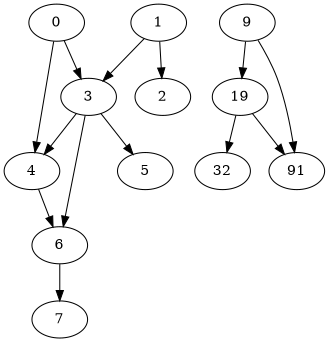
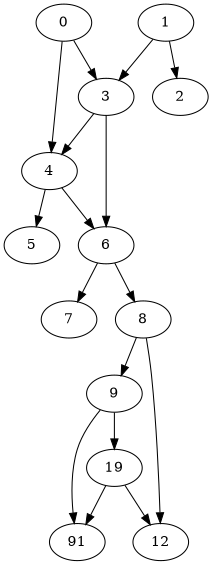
  digraph {
    0
    3
    4
    1
    2
    6
    5
    7
+   8
    9
-   12 [label=32]
+   12
    n12 [label=19]
    n13 [label=91]
    0 -> 3
    0 -> 4
    3 -> 4
    3 -> 6
    4 -> 6
-   3 -> 5
+   4 -> 5
    1 -> 3
    1 -> 2
    6 -> 7
+   6 -> 8
+   8 -> 9
+   8 -> 12
    9 -> n12
    9 -> n13
    n12 -> 12
    n12 -> n13
  }
